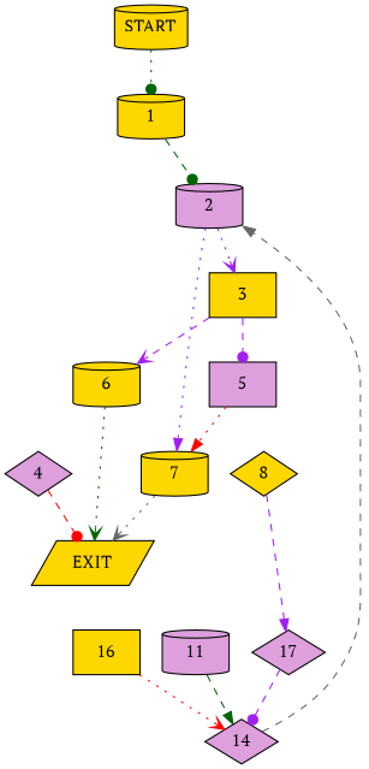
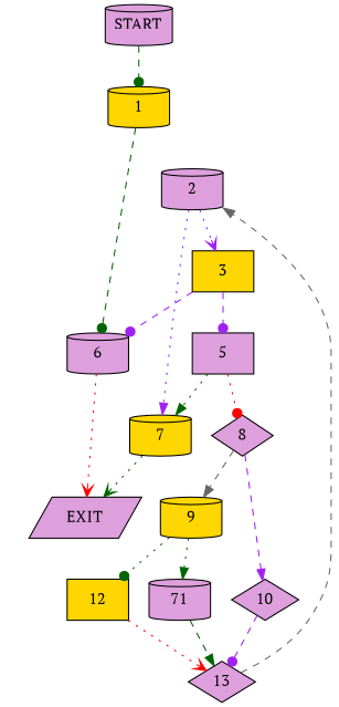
  digraph {
    fontname="PT Serif"
    node [fillcolor=plum fontname="PT Serif" shape=cylinder style=filled]
    edge [arrowhead=dot color=darkgreen fontname="PT Serif" style=dotted]
-   n1 [fillcolor=gold label=START]
+   n1 [label=START]
    1 [fillcolor=gold]
    2
-   n4 [fillcolor=gold label=EXIT shape=parallelogram]
+   n4 [label=EXIT shape=parallelogram]
    3 [fillcolor=gold shape=box]
    7 [fillcolor=gold]
    5 [shape=box]
-   6 [fillcolor=gold]
-   4 [shape=diamond]
-   8 [fillcolor=gold shape=diamond]
-   10 [shape=diamond label=17]
-   11
-   12 [fillcolor=gold shape=box label=16]
-   13 [shape=diamond label=14]
-   n1 -> 1
-   1 -> 2 [style=dashed]
+   6
+   8 [shape=diamond]
+   9 [fillcolor=gold]
+   10 [shape=diamond]
+   11 [label=71]
+   12 [fillcolor=gold shape=box]
+   13 [shape=diamond]
+   n1 -> 1 [style=dashed]
+   1 -> 6 [style=dashed]
    2 -> 3 [arrowhead=vee color=purple]
    2 -> 7 [arrowhead=normal color=purple]
    3 -> 5 [color=purple style=dashed]
-   3 -> 6 [arrowhead=vee color=purple style=dashed]
-   7 -> n4 [arrowhead=vee color=gray40]
-   5 -> 7 [arrowhead=normal color=red]
-   6 -> n4 [arrowhead=vee]
-   4 -> n4 [color=red style=dashed]
+   3 -> 6 [color=purple style=dashed]
+   7 -> n4 [arrowhead=vee]
+   5 -> 7 [arrowhead=normal]
+   5 -> 8 [color=red]
+   6 -> n4 [arrowhead=vee color=red]
+   8 -> 9 [arrowhead=normal color=gray40 style=dashed]
    8 -> 10 [arrowhead=normal color=purple style=dashed]
+   9 -> 11 [arrowhead=normal]
+   9 -> 12
    10 -> 13 [color=purple style=dashed]
    11 -> 13 [arrowhead=normal style=dashed]
    12 -> 13 [arrowhead=vee color=red]
    13 -> 2 [arrowhead=normal color=gray40 style=dashed]
  }
